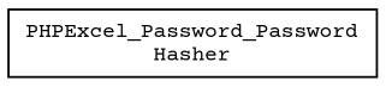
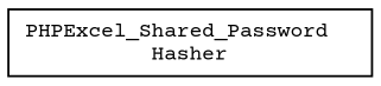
  digraph {
    rankdir=LR
    fontname="Courier Prime"
-   n1 [color=black fillcolor=white fontname="Courier Prime" fontsize=10 height=0.2 label="PHPExcel_Password_Password\lHasher" shape=record style=filled width=0.4]
+   n1 [color=black fillcolor=white fontname="Courier Prime" fontsize=10 height=0.2 label="PHPExcel_Shared_Password\lHasher" shape=record style=filled width=0.4]
  }
